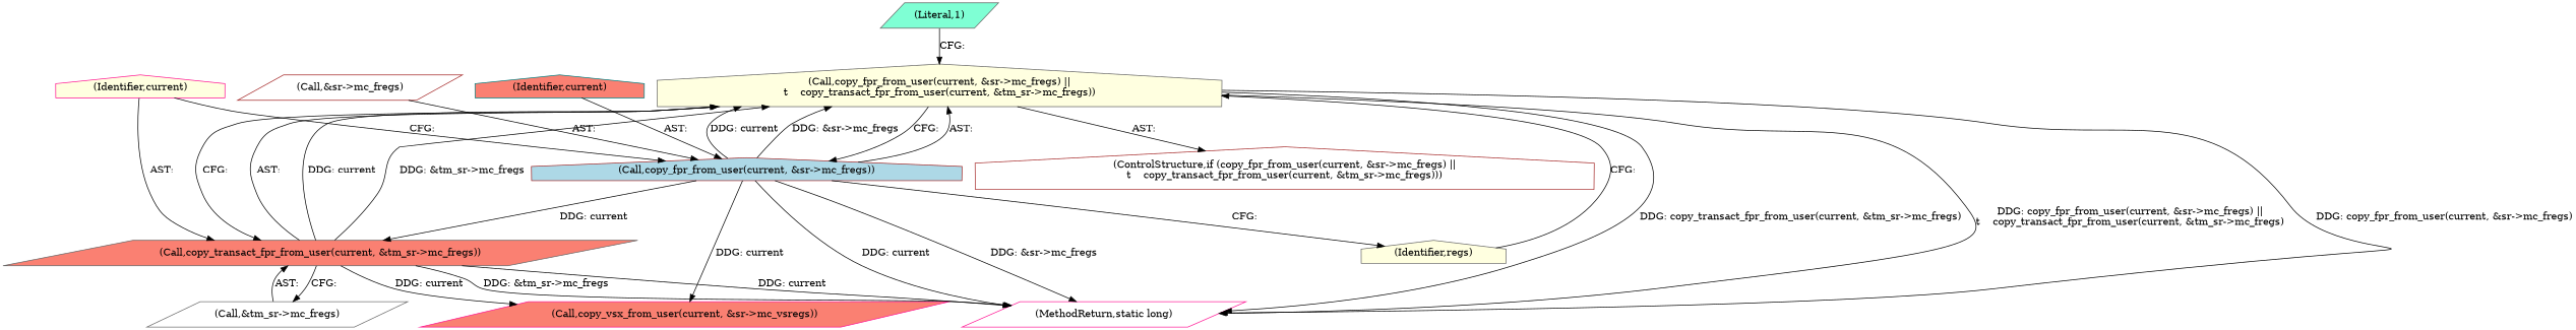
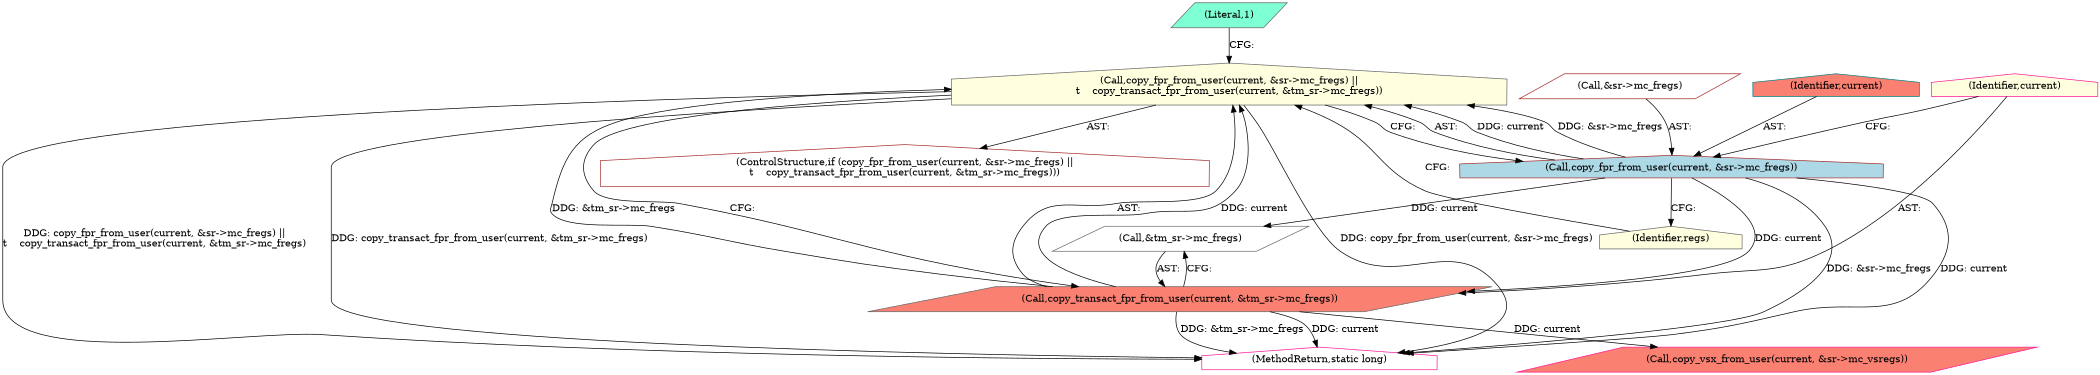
  digraph {
    node [color=gray40 fillcolor=white shape=house style=filled]
    n1 [fillcolor=lightyellow label="(Call,copy_fpr_from_user(current, &sr->mc_fregs) ||\n\t    copy_transact_fpr_from_user(current, &tm_sr->mc_fregs))"]
    n2 [color=brown fillcolor=lightblue label="(Call,copy_fpr_from_user(current, &sr->mc_fregs))"]
    n3 [fillcolor=salmon label="(Call,copy_transact_fpr_from_user(current, &tm_sr->mc_fregs))" shape=parallelogram]
-   n4 [color=deeppink label="(MethodReturn,static long)" shape=parallelogram]
+   n4 [color=deeppink label="(MethodReturn,static long)"]
    n5 [color=brown label="(ControlStructure,if (copy_fpr_from_user(current, &sr->mc_fregs) ||\n\t    copy_transact_fpr_from_user(current, &tm_sr->mc_fregs)))"]
    n6 [color=deeppink fillcolor=salmon label="(Call,copy_vsx_from_user(current, &sr->mc_vsregs))" shape=parallelogram]
    n7 [fillcolor=lightyellow label="(Identifier,regs)"]
    n8 [label="(Call,&tm_sr->mc_fregs)" shape=parallelogram]
    n9 [color=brown label="(Call,&sr->mc_fregs)" shape=parallelogram]
    n10 [fillcolor=aquamarine label="(Literal,1)" shape=parallelogram]
    n11 [color=teal fillcolor=salmon label="(Identifier,current)"]
    n12 [color=deeppink fillcolor=lightyellow label="(Identifier,current)"]
    n1 -> n2 [label="CFG: "]
    n1 -> n3 [label="CFG: "]
    n1 -> n4 [label="DDG: copy_fpr_from_user(current, &sr->mc_fregs)"]
    n1 -> n4 [label="DDG: copy_fpr_from_user(current, &sr->mc_fregs) ||\n\t    copy_transact_fpr_from_user(current, &tm_sr->mc_fregs)"]
    n1 -> n4 [label="DDG: copy_transact_fpr_from_user(current, &tm_sr->mc_fregs)"]
    n1 -> n5 [label="AST: "]
    n2 -> n1 [label="AST: "]
    n2 -> n1 [label="DDG: current"]
    n2 -> n1 [label="DDG: &sr->mc_fregs"]
    n2 -> n3 [label="DDG: current"]
    n2 -> n4 [label="DDG: &sr->mc_fregs"]
    n2 -> n4 [label="DDG: current"]
-   n2 -> n6 [label="DDG: current"]
+   n2 -> n8 [label="DDG: current"]
    n2 -> n7 [label="CFG: "]
    n3 -> n1 [label="AST: "]
    n3 -> n1 [label="DDG: current"]
    n3 -> n1 [label="DDG: &tm_sr->mc_fregs"]
    n3 -> n4 [label="DDG: &tm_sr->mc_fregs"]
    n3 -> n4 [label="DDG: current"]
    n3 -> n6 [label="DDG: current"]
    n3 -> n8 [label="CFG: "]
    n7 -> n1 [label="CFG: "]
    n8 -> n3 [label="AST: "]
    n9 -> n2 [label="AST: "]
    n10 -> n1 [label="CFG: "]
    n11 -> n2 [label="AST: "]
    n12 -> n2 [label="CFG: "]
    n12 -> n3 [label="AST: "]
  }
